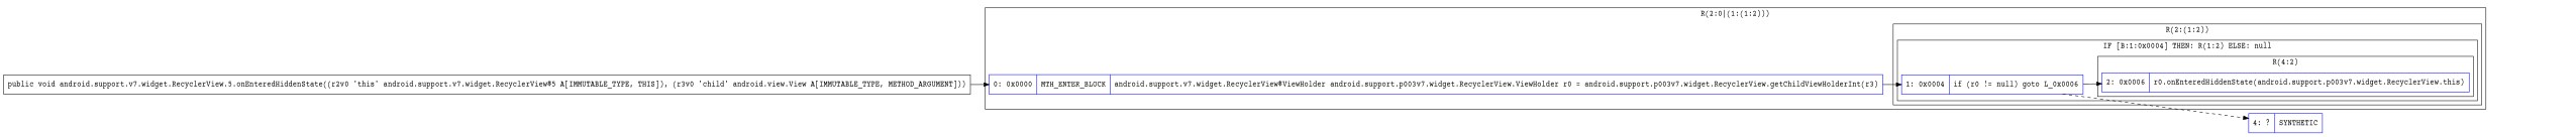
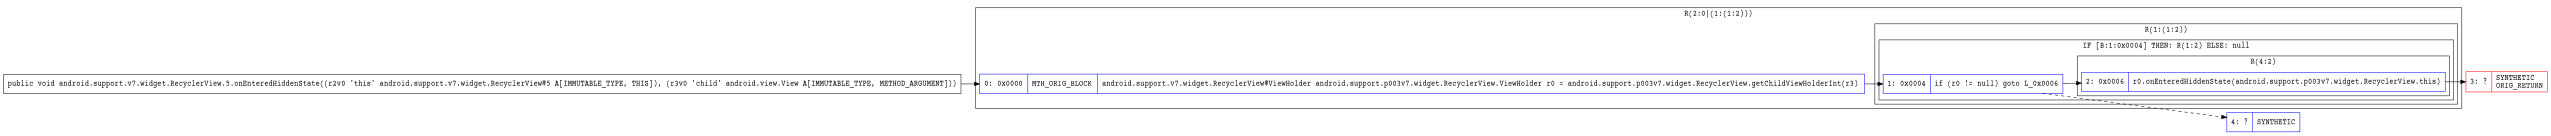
  digraph {
    fontname="Courier Prime"
    rankdir=LR
    node [color=blue fontname="Courier Prime" shape=record]
    edge [fontname="Courier Prime"]
    n1 [label="{2\:\ 0x0006|r0.onEnteredHiddenState(android.support.p003v7.widget.RecyclerView.this)\l}"]
    n2 [label="{1\:\ 0x0004|if (r0 != null) goto L_0x0006\l}"]
-   n3 [label="{0\:\ 0x0000|MTH_ENTER_BLOCK\l|android.support.v7.widget.RecyclerView$ViewHolder android.support.p003v7.widget.RecyclerView.ViewHolder r0 = android.support.p003v7.widget.RecyclerView.getChildViewHolderInt(r3)\l}"]
+   n3 [label="{0\:\ 0x0000|MTH_ORIG_BLOCK\l|android.support.v7.widget.RecyclerView$ViewHolder android.support.p003v7.widget.RecyclerView.ViewHolder r0 = android.support.p003v7.widget.RecyclerView.getChildViewHolderInt(r3)\l}"]
+   n4 [color=red label="{3\:\ ?|SYNTHETIC\lORIG_RETURN\l}"]
    n5 [label="{4\:\ ?|SYNTHETIC\l}"]
    n6 [label="{public void android.support.v7.widget.RecyclerView.5.onEnteredHiddenState((r2v0 'this' android.support.v7.widget.RecyclerView$5 A[IMMUTABLE_TYPE, THIS]), (r3v0 'child' android.view.View A[IMMUTABLE_TYPE, METHOD_ARGUMENT])) }" color=""]
    subgraph cluster_1 {
      label="R(2:0|(1:(1:2)))"
      n3
      subgraph cluster_2 {
-       label="R(2:(1:2))"
+       label="R(1:(1:2))"
        subgraph cluster_3 {
          label="IF [B:1:0x0004] THEN: R(1:2) ELSE: null"
          n2
          subgraph cluster_4 {
            label="R(4:2)"
            n1
          }
        }
      }
    }
+   n1 -> n4
    n2 -> n1
    n2 -> n5 [style=dashed]
    n3 -> n2
    n6 -> n3
  }
